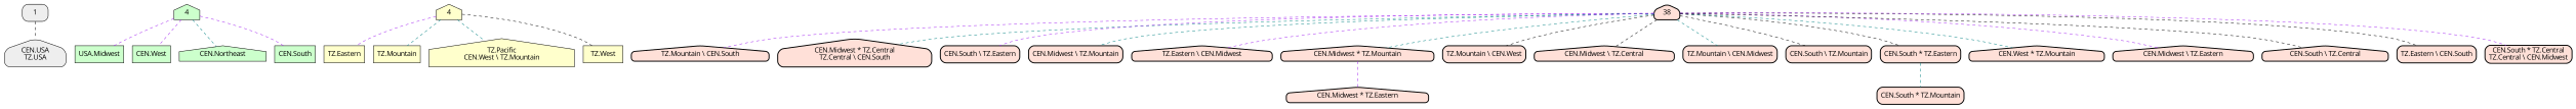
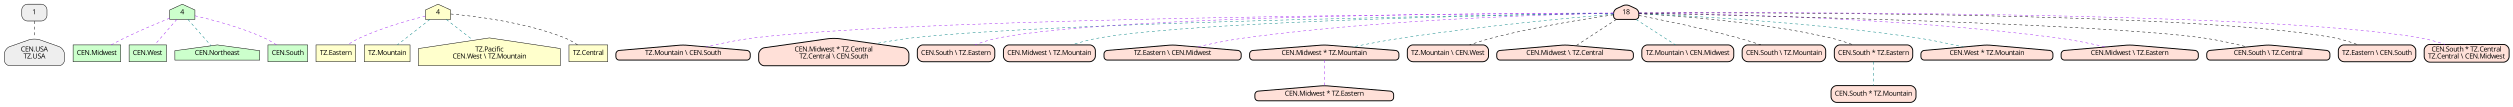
  graph {
    fontname="Open Sans"
    rankdir=TB
    node [fillcolor="#FFE0D8" fontname="Open Sans" shape=box style="filled,rounded,bold"]
    edge [color=purple fontname="Open Sans" style=dashed]
    n1 [fillcolor="#EEEEEE" label=1 style="filled,rounded"]
    n2 [fillcolor="#EEEEEE" label="CEN.USA\nTZ.USA" shape=house style="filled,rounded"]
    n3 [fillcolor="#CCFFCC" label=4 shape=house style=filled]
-   n4 [fillcolor="#CCFFCC" label="USA.Midwest" style=filled]
+   n4 [fillcolor="#CCFFCC" label="CEN.Midwest" style=filled]
    n5 [fillcolor="#CCFFCC" label="CEN.West" style=filled]
    n6 [fillcolor="#CCFFCC" label="CEN.Northeast" shape=house style=filled]
    n7 [fillcolor="#CCFFCC" label="CEN.South" style=filled]
    n8 [fillcolor="#FFFFCC" label=4 shape=house style=filled]
    n9 [fillcolor="#FFFFCC" label="TZ.Eastern" style=filled]
    n10 [fillcolor="#FFFFCC" label="TZ.Mountain" style=filled]
    n11 [fillcolor="#FFFFCC" label="TZ.Pacific\nCEN.West \\ TZ.Mountain" shape=house style=filled]
-   n12 [fillcolor="#FFFFCC" label="TZ.West" style=filled]
-   n13 [label=38 shape=house]
+   n12 [fillcolor="#FFFFCC" label="TZ.Central" style=filled]
+   n13 [label=18 shape=house]
    n14 [label="TZ.Mountain \\ CEN.South" shape=house]
    n15 [label="CEN.Midwest * TZ.Central\nTZ.Central \\ CEN.South" shape=house]
    n16 [label="CEN.South \\ TZ.Eastern"]
    n17 [label="CEN.Midwest \\ TZ.Mountain"]
    n18 [label="TZ.Eastern \\ CEN.Midwest" shape=house]
    n19 [label="CEN.Midwest * TZ.Mountain" shape=house]
    n20 [label="TZ.Mountain \\ CEN.West"]
    n21 [label="CEN.Midwest \\ TZ.Central" shape=house]
    n22 [label="TZ.Mountain \\ CEN.Midwest"]
    n23 [label="CEN.South \\ TZ.Mountain"]
    n24 [label="CEN.South * TZ.Eastern"]
    n25 [label="CEN.West * TZ.Mountain" shape=house]
    n26 [label="CEN.Midwest \\ TZ.Eastern" shape=house]
    n27 [label="CEN.South \\ TZ.Central" shape=house]
    n28 [label="TZ.Eastern \\ CEN.South"]
    n29 [label="CEN.South * TZ.Central\nTZ.Central \\ CEN.Midwest"]
    n30 [label="CEN.South * TZ.Mountain"]
    n31 [label="CEN.Midwest * TZ.Eastern" shape=house]
    n1 -- n2 [color=black]
    n3 -- n4
    n3 -- n5
    n3 -- n6 [color=teal]
    n3 -- n7
    n8 -- n9
    n8 -- n10 [color=teal]
    n8 -- n11 [color=teal]
    n8 -- n12 [color=black]
    n13 -- n14
    n13 -- n15 [color=teal]
    n13 -- n16
    n13 -- n17 [color=teal]
    n13 -- n18
    n13 -- n19 [color=teal]
    n13 -- n20 [color=black]
    n13 -- n21 [color=black]
    n13 -- n22 [color=teal]
    n13 -- n23 [color=black]
    n13 -- n24 [color=black]
    n13 -- n25 [color=teal]
    n13 -- n26
    n13 -- n27 [color=black]
    n13 -- n28 [color=black]
    n13 -- n29
    n19 -- n31
    n24 -- n30 [color=teal]
  }
